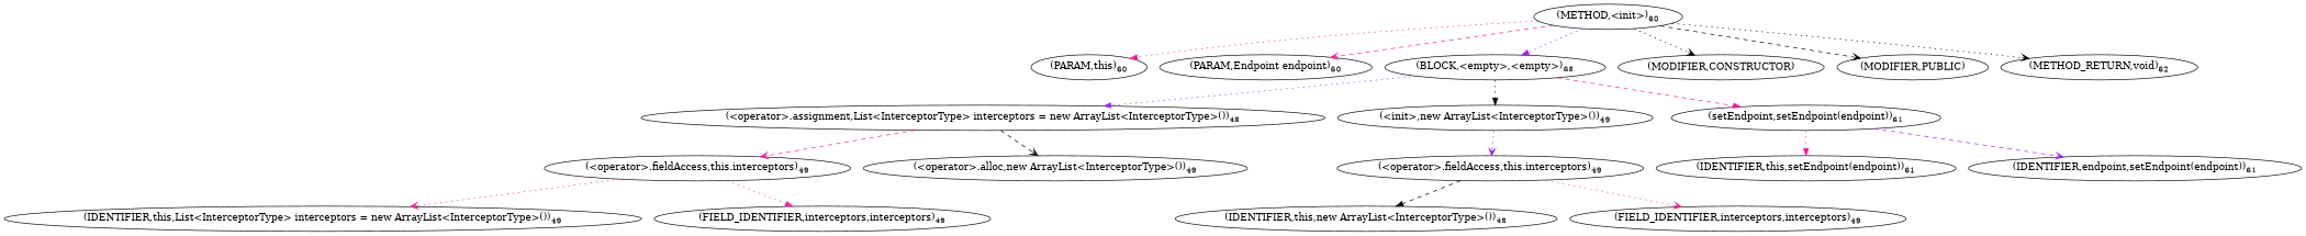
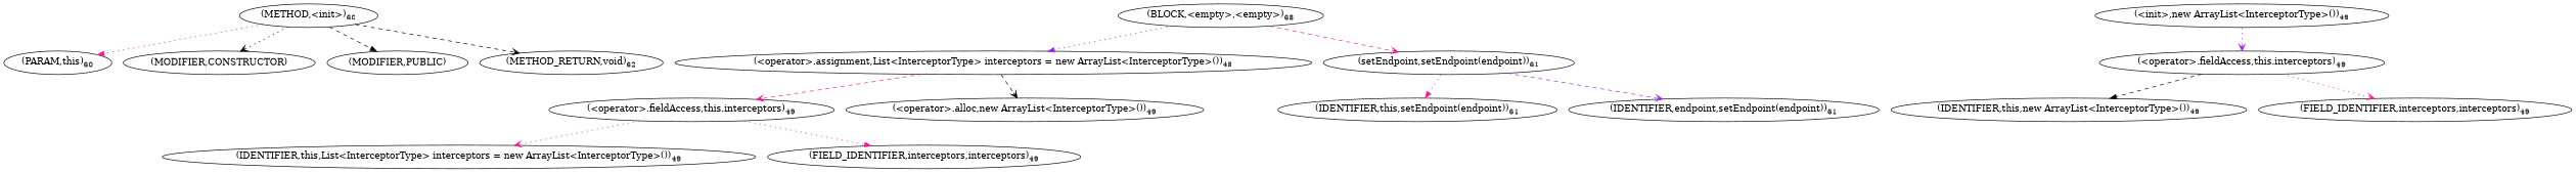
  digraph {
    edge [arrowhead=normal color=deeppink style=dotted]
    n1 [label=<(METHOD,&lt;init&gt;)<SUB>60</SUB>>]
    n2 [label=<(PARAM,this)<SUB>60</SUB>>]
-   n3 [label=<(PARAM,Endpoint endpoint)<SUB>60</SUB>>]
    n4 [label=<(BLOCK,&lt;empty&gt;,&lt;empty&gt;)<SUB>68</SUB>>]
    n5 [label=<(MODIFIER,CONSTRUCTOR)>]
    n6 [label=<(MODIFIER,PUBLIC)>]
    n7 [label=<(METHOD_RETURN,void)<SUB>62</SUB>>]
    n8 [label=<(&lt;operator&gt;.assignment,List&lt;InterceptorType&gt; interceptors = new ArrayList&lt;InterceptorType&gt;())<SUB>48</SUB>>]
    n9 [label=<(&lt;init&gt;,new ArrayList&lt;InterceptorType&gt;())<SUB>49</SUB>>]
    n10 [label=<(setEndpoint,setEndpoint(endpoint))<SUB>61</SUB>>]
    n11 [label=<(&lt;operator&gt;.fieldAccess,this.interceptors)<SUB>49</SUB>>]
    n12 [label=<(&lt;operator&gt;.alloc,new ArrayList&lt;InterceptorType&gt;())<SUB>49</SUB>>]
    n13 [label=<(&lt;operator&gt;.fieldAccess,this.interceptors)<SUB>49</SUB>>]
    n14 [label=<(IDENTIFIER,this,setEndpoint(endpoint))<SUB>61</SUB>>]
    n15 [label=<(IDENTIFIER,endpoint,setEndpoint(endpoint))<SUB>61</SUB>>]
    n16 [label=<(IDENTIFIER,this,List&lt;InterceptorType&gt; interceptors = new ArrayList&lt;InterceptorType&gt;())<SUB>49</SUB>>]
    n17 [label=<(FIELD_IDENTIFIER,interceptors,interceptors)<SUB>49</SUB>>]
    n18 [label=<(IDENTIFIER,this,new ArrayList&lt;InterceptorType&gt;())<SUB>49</SUB>>]
    n19 [label=<(FIELD_IDENTIFIER,interceptors,interceptors)<SUB>49</SUB>>]
    n1 -> n2
-   n1 -> n3 [arrowhead=vee style=dashed]
-   n1 -> n4 [color=purple]
    n1 -> n5 [arrowhead=vee color=black]
-   n1 -> n6 [arrowhead=vee color=black style=dashed]
-   n1 -> n7 [arrowhead=vee color=black]
+   n1 -> n6 [color=black style=dashed]
+   n1 -> n7 [arrowhead=vee color=black style=dashed]
    n4 -> n8 [color=purple]
-   n4 -> n9 [color=black]
-   n4 -> n10 [style=dashed]
+   n4 -> n10 [arrowhead=vee style=dashed]
    n8 -> n11 [arrowhead=vee style=dashed]
    n8 -> n12 [arrowhead=vee color=black style=dashed]
    n9 -> n13 [arrowhead=vee color=purple]
    n10 -> n14
    n10 -> n15 [arrowhead=vee color=purple style=dashed]
    n11 -> n16 [arrowhead=vee]
    n11 -> n17
    n13 -> n18 [color=black style=dashed]
    n13 -> n19 [arrowhead=vee]
  }
